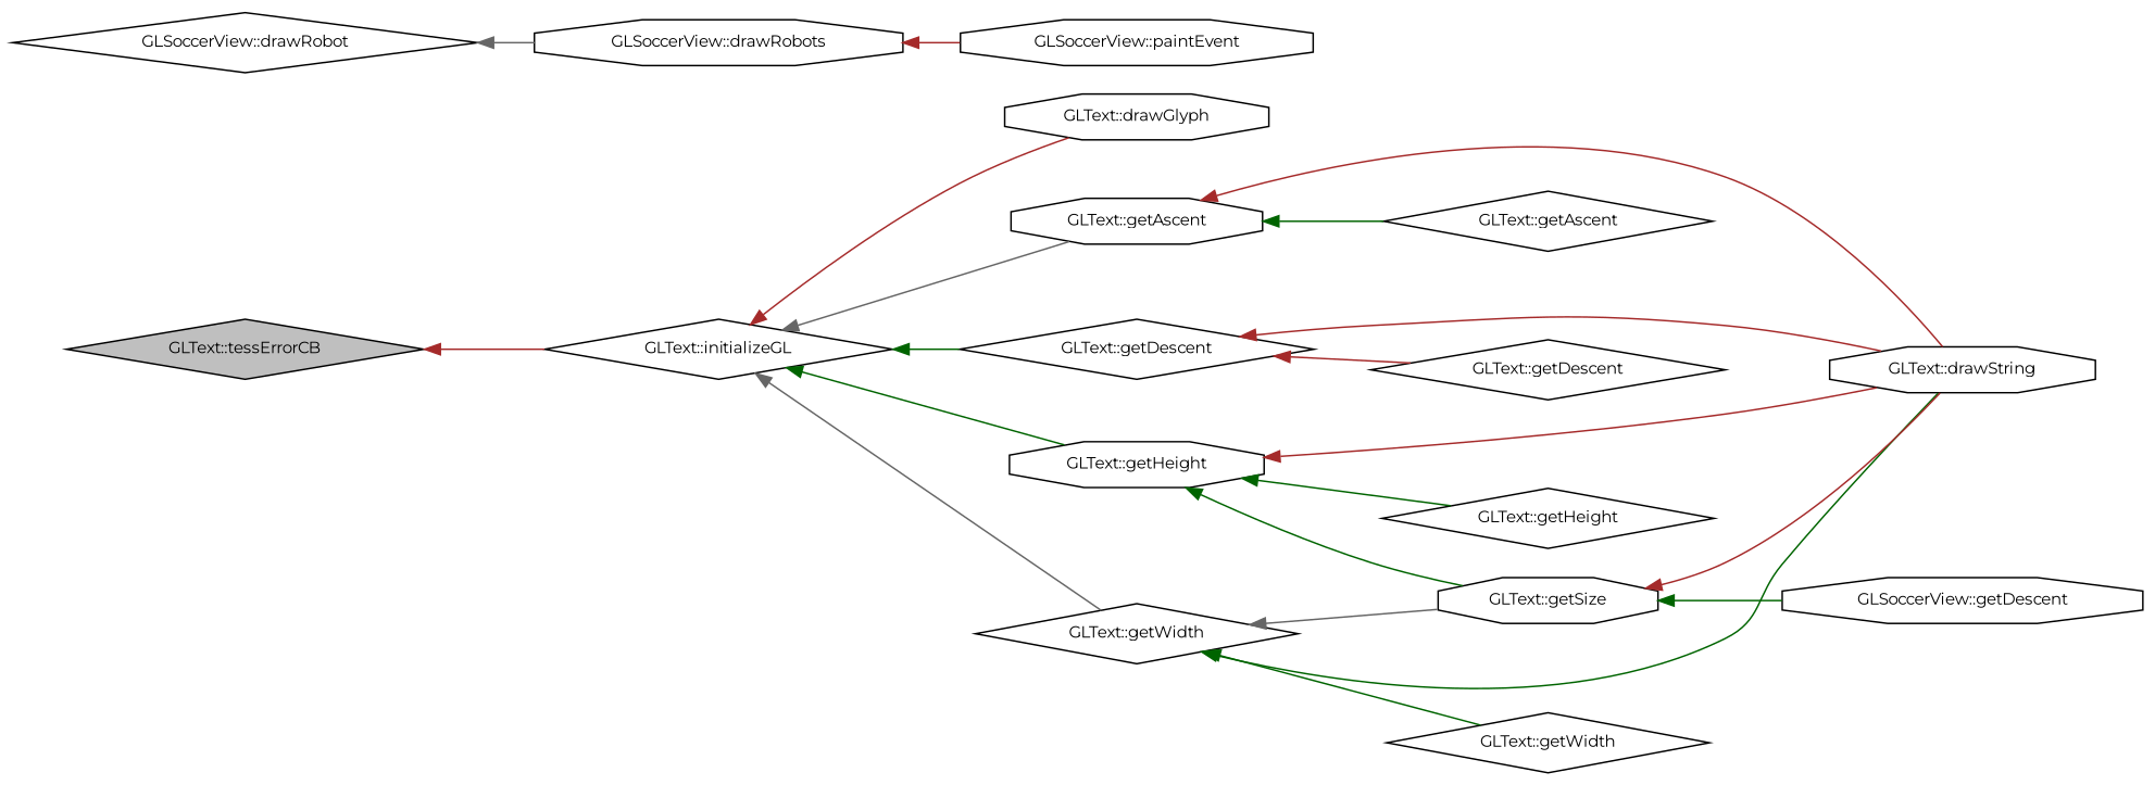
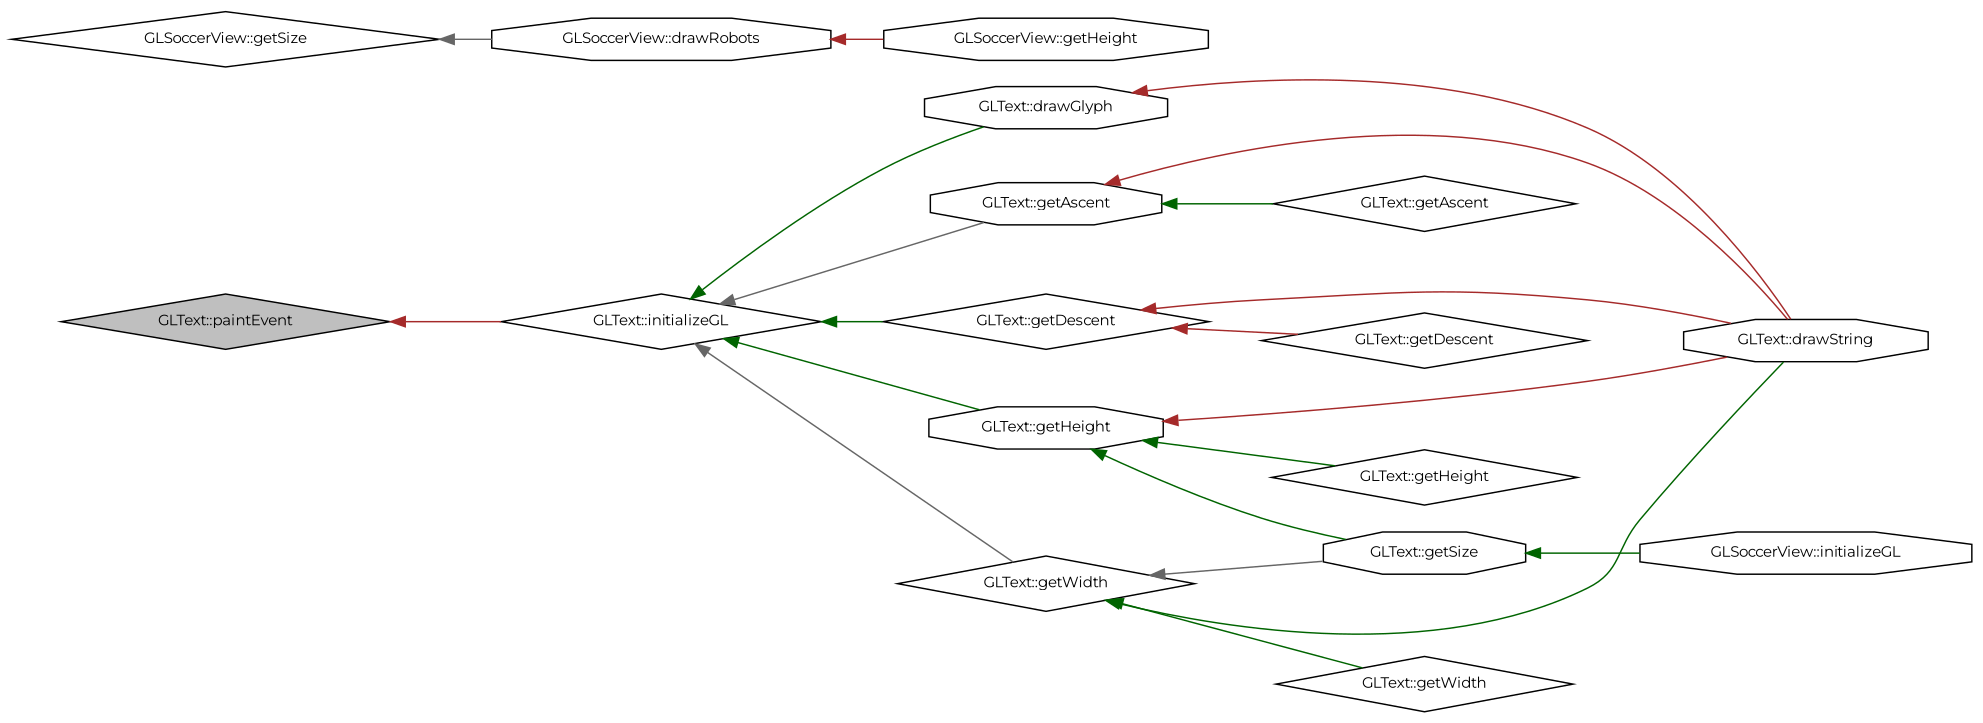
  digraph {
    fontname=Montserrat
    rankdir=LR
    node [color=black fillcolor=white fontname=Montserrat fontsize=10 shape=diamond style=filled]
    edge [color=brown dir=back fontname=Montserrat fontsize=10 labelfontname=Helvetica labelfontsize=10 style=solid]
-   n1 [fillcolor=grey75 fontcolor=black height=0.2 label="GLText::tessErrorCB" width=0.4]
+   n1 [fillcolor=grey75 fontcolor=black height=0.2 label="GLText::paintEvent" width=0.4]
    n2 [height=0.2 label="GLText::initializeGL" width=0.4]
    n3 [height=0.2 label="GLText::drawGlyph" shape=octagon width=0.4]
    n4 [height=0.2 label="GLText::getAscent" shape=octagon width=0.4]
    n5 [height=0.2 label="GLText::getDescent" width=0.4]
    n6 [height=0.2 label="GLText::getHeight" shape=octagon width=0.4]
    n7 [height=0.2 label="GLText::getWidth" width=0.4]
    n8 [height=0.2 label="GLText::drawString" shape=octagon width=0.4]
    n9 [height=0.2 label="GLText::getAscent" width=0.4]
    n10 [height=0.2 label="GLText::getDescent" width=0.4]
    n11 [height=0.2 label="GLText::getHeight" width=0.4]
    n12 [height=0.2 label="GLText::getSize" shape=octagon width=0.4]
    n13 [height=0.2 label="GLText::getWidth" width=0.4]
-   n14 [height=0.2 label="GLSoccerView::drawRobot" width=0.4]
+   n14 [height=0.2 label="GLSoccerView::getSize" width=0.4]
    n15 [height=0.2 label="GLSoccerView::drawRobots" shape=octagon width=0.4]
-   n16 [height=0.2 label="GLSoccerView::paintEvent" shape=octagon width=0.4]
-   n17 [height=0.2 label="GLSoccerView::getDescent" shape=octagon width=0.4]
+   n16 [height=0.2 label="GLSoccerView::getHeight" shape=octagon width=0.4]
+   n17 [height=0.2 label="GLSoccerView::initializeGL" shape=octagon width=0.4]
    n1 -> n2
-   n2 -> n3
+   n2 -> n3 [color=darkgreen]
    n2 -> n4 [color=gray40]
    n2 -> n5 [color=darkgreen]
    n2 -> n6 [color=darkgreen]
    n2 -> n7 [color=gray40]
-   n12 -> n8
+   n3 -> n8
    n4 -> n8
    n4 -> n9 [color=darkgreen]
    n5 -> n8
    n5 -> n10
    n6 -> n8
    n6 -> n11 [color=darkgreen]
    n6 -> n12 [color=darkgreen]
    n7 -> n8 [color=darkgreen]
    n7 -> n12 [color=gray40]
    n7 -> n13 [color=darkgreen]
    n12 -> n17 [color=darkgreen]
    n14 -> n15 [color=gray40]
    n15 -> n16
  }
